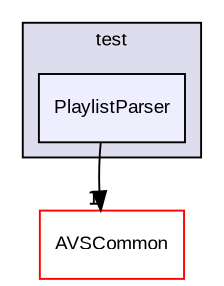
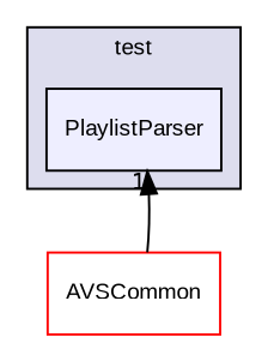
  digraph {
    compound=true
    fontname="Liberation Sans"
    node [fontname="Liberation Sans" fontsize=10 shape=box style=filled]
    n1 [fillcolor="#eeeeff" label=PlaylistParser pencolor=black]
    n2 [color=red fillcolor=white label=AVSCommon]
    subgraph cluster_1 {
      bgcolor="#ddddee"
      fontsize=10
      label=test
      pencolor=black
      n1
    }
-   n1 -> n2 [headlabel=1 labeldistance=1.5 labelfontname=Helvetica labelfontsize=10 fontname="Liberation Sans"]
+   n2 -> n1 [headlabel=1 labeldistance=1.5 labelfontname=Helvetica labelfontsize=10 fontname="Liberation Sans"]
  }
